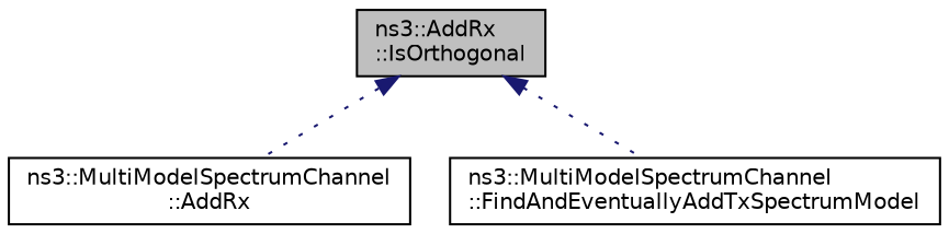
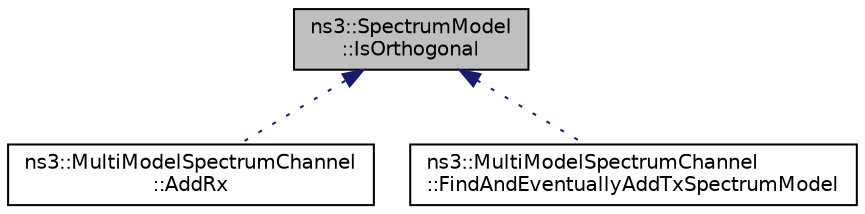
  digraph {
    rankdir=TB
    node [color=black fillcolor=white fontname=Helvetica fontsize=10 shape=record style=filled]
    edge [color=midnightblue dir=back fontname=Helvetica fontsize=10 labelfontname=Helvetica labelfontsize=10 style=dotted]
-   n1 [fillcolor=grey75 fontcolor=black height=0.2 label="ns3::AddRx\l::IsOrthogonal" width=0.4]
+   n1 [fillcolor=grey75 fontcolor=black height=0.2 label="ns3::SpectrumModel\l::IsOrthogonal" width=0.4]
    n2 [height=0.2 label="ns3::MultiModelSpectrumChannel\l::AddRx" width=0.4]
    n3 [height=0.2 label="ns3::MultiModelSpectrumChannel\l::FindAndEventuallyAddTxSpectrumModel" width=0.4]
    n1 -> n2
    n1 -> n3
  }
